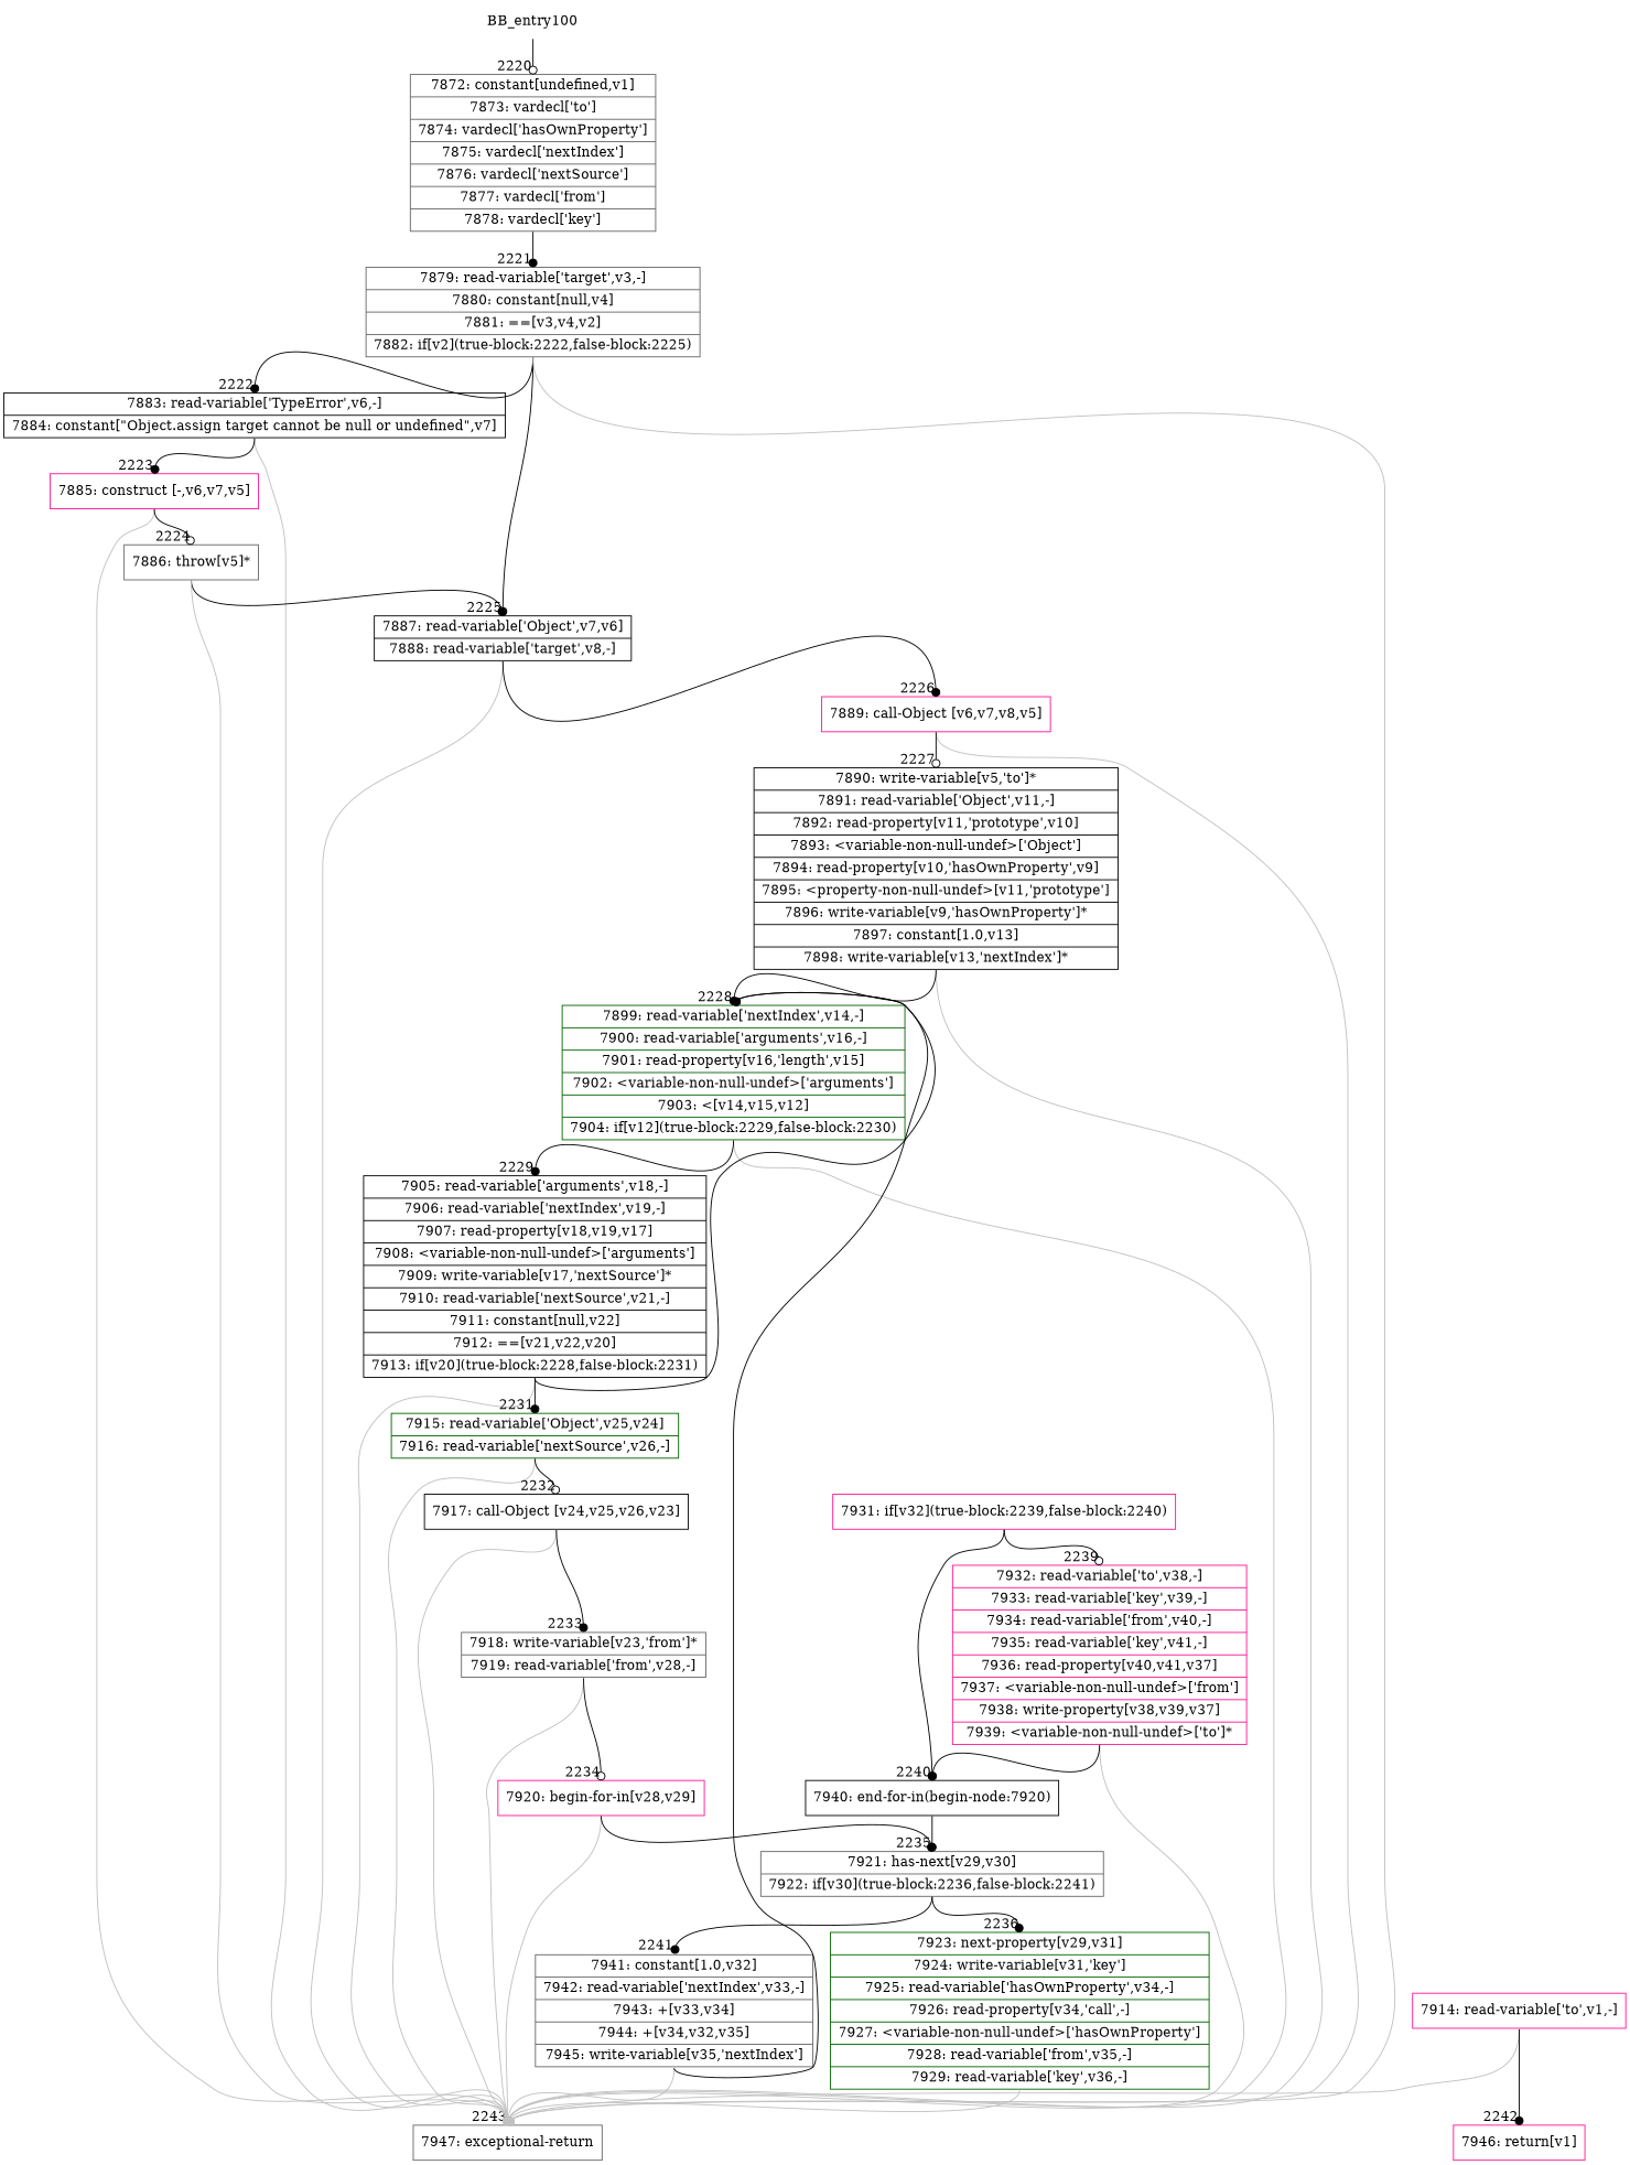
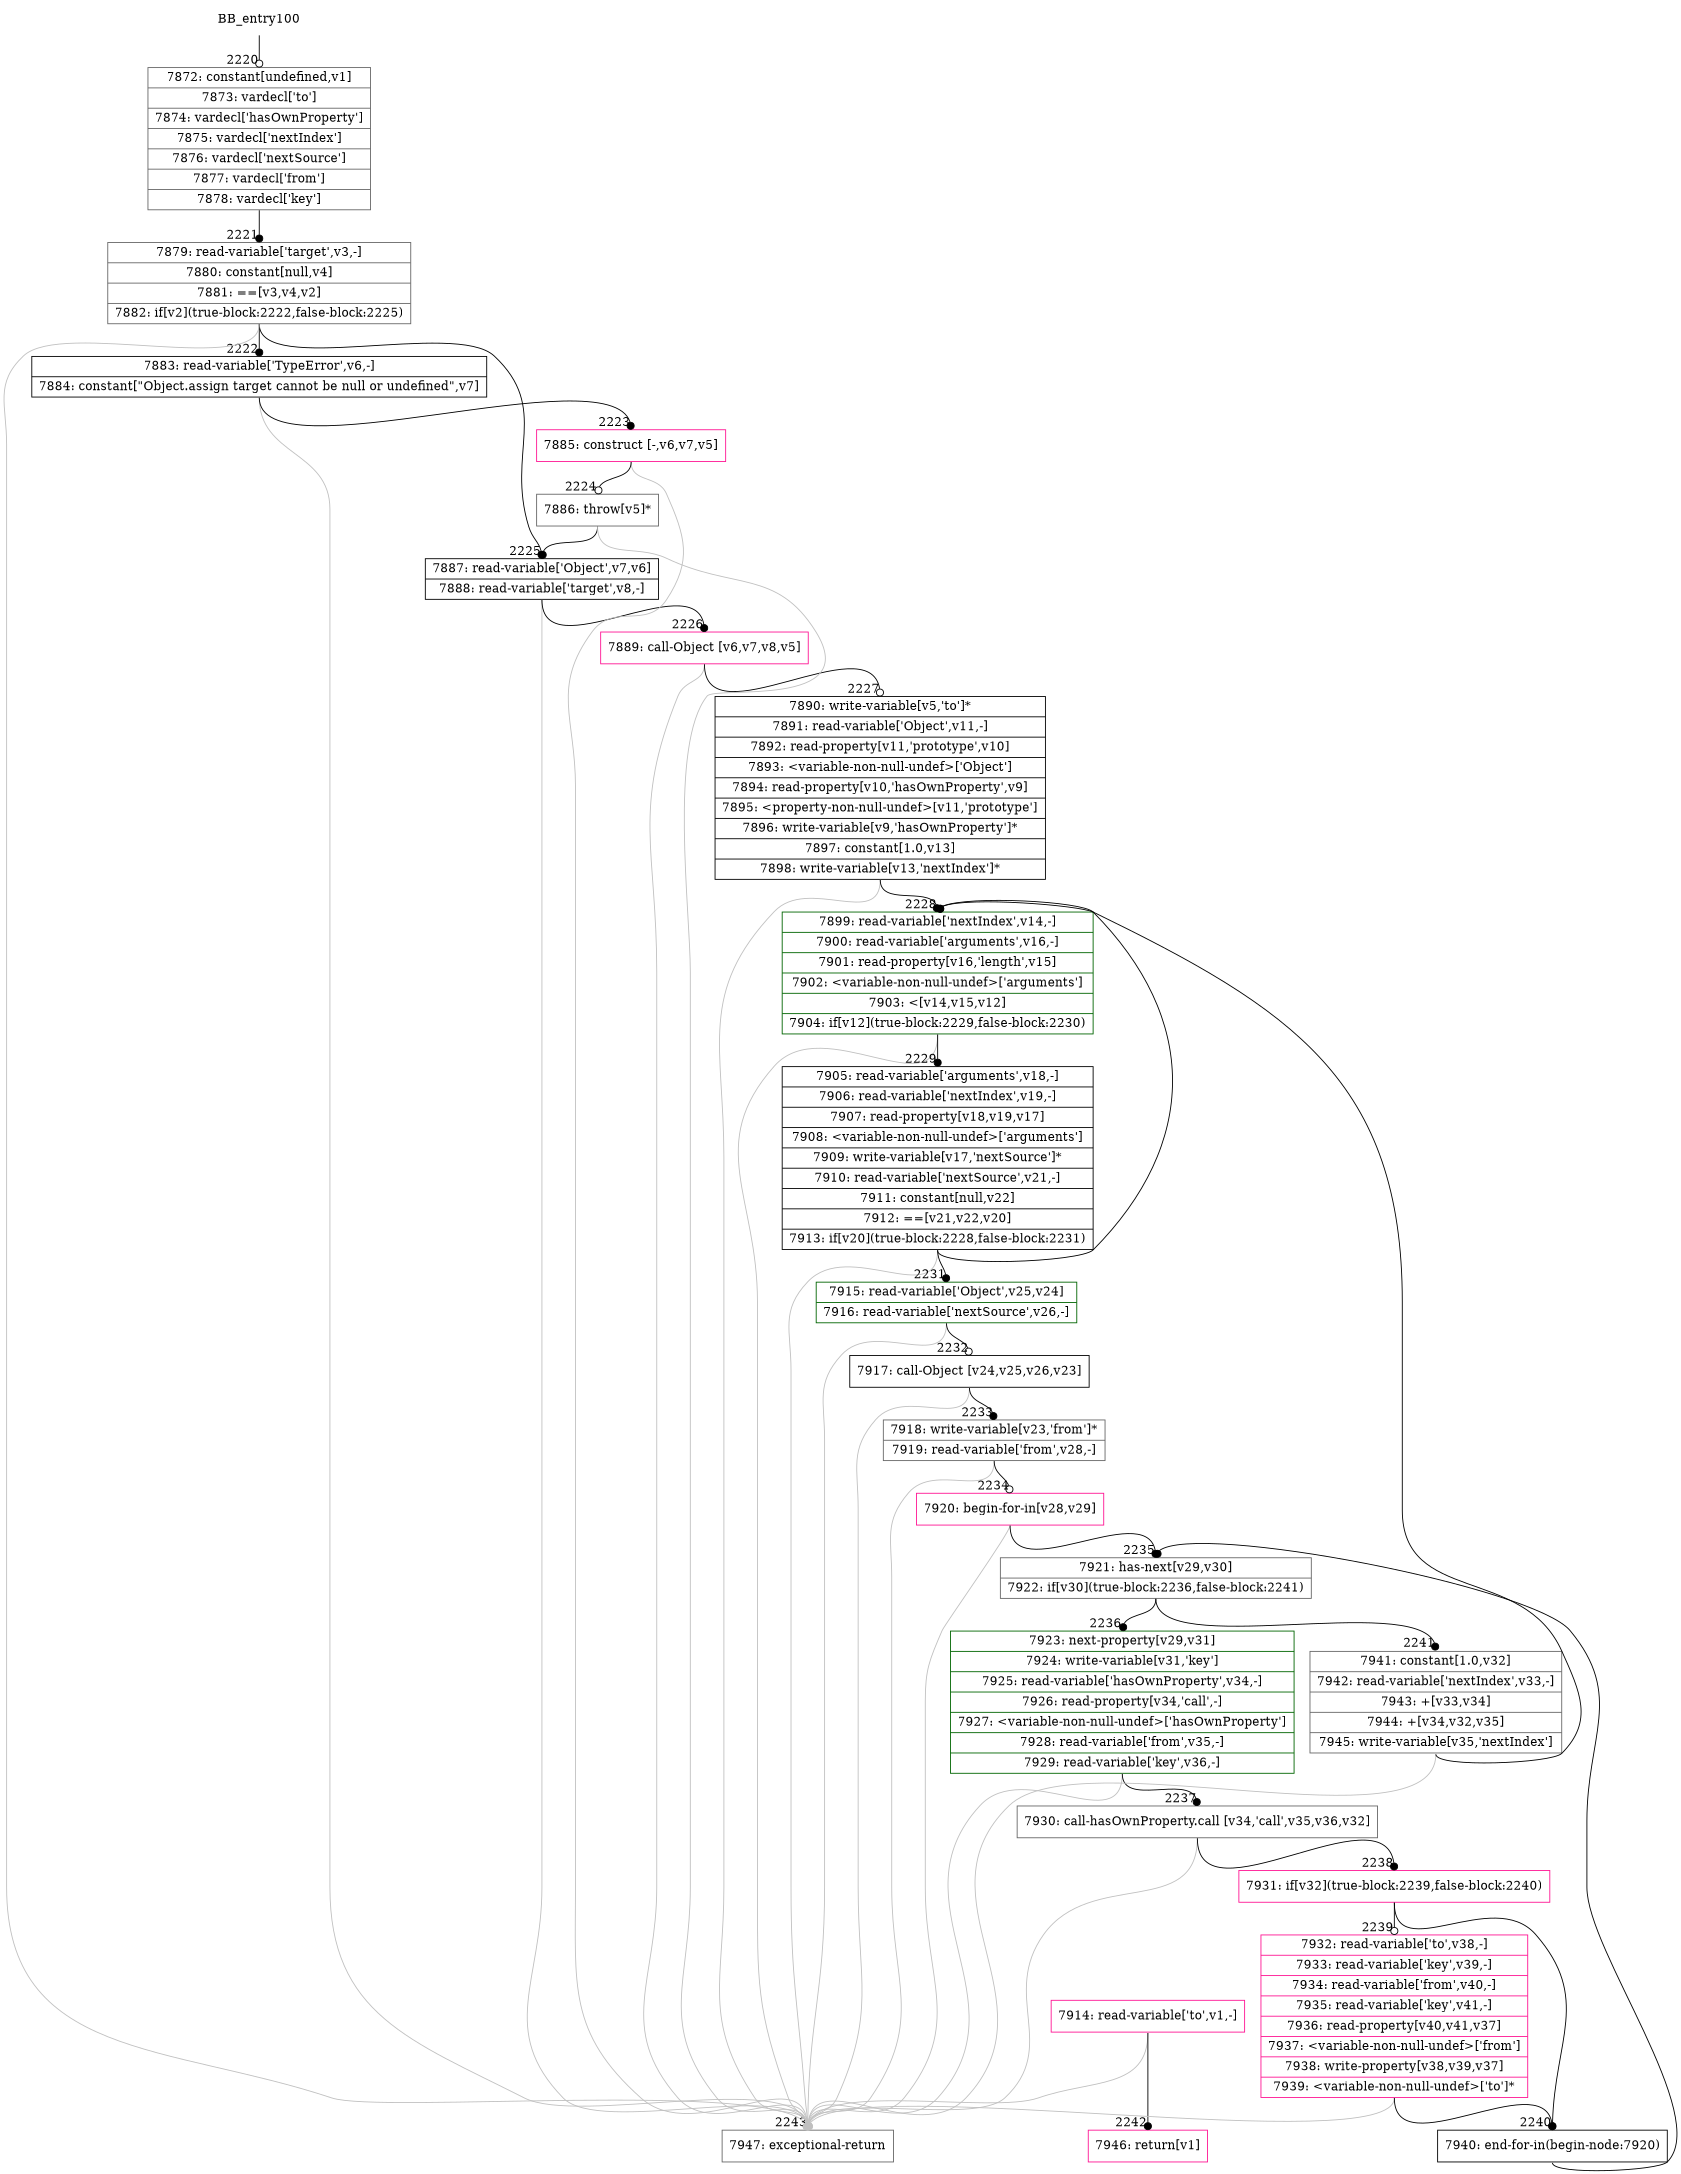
  digraph {
    rankdir=TD
    node [color=gray40 shape=record]
    edge [arrowhead=dot headport=n tailport=s]
    n1 [label=BB_entry100 shape=none]
    n2 [label="{7872: constant[undefined,v1]|7873: vardecl['to']|7874: vardecl['hasOwnProperty']|7875: vardecl['nextIndex']|7876: vardecl['nextSource']|7877: vardecl['from']|7878: vardecl['key']}"]
    n3 [label="{7879: read-variable['target',v3,-]|7880: constant[null,v4]|7881: ==[v3,v4,v2]|7882: if[v2](true-block:2222,false-block:2225)}"]
    n4 [color=black label="{7883: read-variable['TypeError',v6,-]|7884: constant[\"Object.assign target cannot be null or undefined\",v7]}"]
    n5 [color=black label="{7887: read-variable['Object',v7,v6]|7888: read-variable['target',v8,-]}"]
    n6 [label="{7947: exceptional-return}"]
    n7 [color=deeppink label="{7885: construct [-,v6,v7,v5]}"]
    n8 [color=deeppink label="{7889: call-Object [v6,v7,v8,v5]}"]
    n9 [label="{7886: throw[v5]*}"]
    n10 [color=black label="{7890: write-variable[v5,'to']*|7891: read-variable['Object',v11,-]|7892: read-property[v11,'prototype',v10]|7893: \<variable-non-null-undef\>['Object']|7894: read-property[v10,'hasOwnProperty',v9]|7895: \<property-non-null-undef\>[v11,'prototype']|7896: write-variable[v9,'hasOwnProperty']*|7897: constant[1.0,v13]|7898: write-variable[v13,'nextIndex']*}"]
    n11 [color=darkgreen label="{7899: read-variable['nextIndex',v14,-]|7900: read-variable['arguments',v16,-]|7901: read-property[v16,'length',v15]|7902: \<variable-non-null-undef\>['arguments']|7903: \<[v14,v15,v12]|7904: if[v12](true-block:2229,false-block:2230)}"]
    n12 [color=black label="{7905: read-variable['arguments',v18,-]|7906: read-variable['nextIndex',v19,-]|7907: read-property[v18,v19,v17]|7908: \<variable-non-null-undef\>['arguments']|7909: write-variable[v17,'nextSource']*|7910: read-variable['nextSource',v21,-]|7911: constant[null,v22]|7912: ==[v21,v22,v20]|7913: if[v20](true-block:2228,false-block:2231)}"]
    n13 [color=darkgreen label="{7915: read-variable['Object',v25,v24]|7916: read-variable['nextSource',v26,-]}"]
    n14 [color=deeppink label="{7914: read-variable['to',v1,-]}"]
    n15 [color=deeppink label="{7946: return[v1]}"]
    n16 [color=black label="{7917: call-Object [v24,v25,v26,v23]}"]
    n17 [label="{7918: write-variable[v23,'from']*|7919: read-variable['from',v28,-]}"]
    n18 [color=deeppink label="{7920: begin-for-in[v28,v29]}"]
    n19 [label="{7921: has-next[v29,v30]|7922: if[v30](true-block:2236,false-block:2241)}"]
    n20 [color=darkgreen label="{7923: next-property[v29,v31]|7924: write-variable[v31,'key']|7925: read-variable['hasOwnProperty',v34,-]|7926: read-property[v34,'call',-]|7927: \<variable-non-null-undef\>['hasOwnProperty']|7928: read-variable['from',v35,-]|7929: read-variable['key',v36,-]}"]
    n21 [label="{7941: constant[1.0,v32]|7942: read-variable['nextIndex',v33,-]|7943: +[v33,v34]|7944: +[v34,v32,v35]|7945: write-variable[v35,'nextIndex']}"]
+   n22 [label="{7930: call-hasOwnProperty.call [v34,'call',v35,v36,v32]}"]
    n23 [color=deeppink label="{7931: if[v32](true-block:2239,false-block:2240)}"]
    n24 [color=deeppink label="{7932: read-variable['to',v38,-]|7933: read-variable['key',v39,-]|7934: read-variable['from',v40,-]|7935: read-variable['key',v41,-]|7936: read-property[v40,v41,v37]|7937: \<variable-non-null-undef\>['from']|7938: write-property[v38,v39,v37]|7939: \<variable-non-null-undef\>['to']*}"]
    n25 [color=black label="{7940: end-for-in(begin-node:7920)}"]
    n1 -> n2 [arrowhead=odot headlabel="    2220"]
    n2 -> n3 [headlabel="      2221"]
    n3 -> n4 [headlabel="      2222"]
    n3 -> n5 [headlabel="      2225"]
    n3 -> n6 [color=gray headlabel="      2243"]
    n4 -> n6 [arrowhead=odot color=gray]
    n4 -> n7 [headlabel="      2223"]
    n5 -> n6 [arrowhead=odot color=gray]
    n5 -> n8 [headlabel="      2226"]
    n7 -> n6 [color=gray]
    n7 -> n9 [arrowhead=odot headlabel="      2224"]
    n8 -> n6 [color=gray]
    n8 -> n10 [arrowhead=odot headlabel="      2227"]
    n9 -> n5
    n9 -> n6 [arrowhead=odot color=gray]
    n10 -> n6 [color=gray]
    n10 -> n11 [headlabel="      2228"]
    n11 -> n6 [color=gray]
    n11 -> n12 [headlabel="      2229"]
    n12 -> n6 [arrowhead=odot color=gray]
    n12 -> n11
    n12 -> n13 [headlabel="      2231"]
    n13 -> n6 [color=gray]
    n13 -> n16 [arrowhead=odot headlabel="      2232"]
    n14 -> n6 [color=gray]
    n14 -> n15 [headlabel="      2242"]
    n16 -> n6 [arrowhead=odot color=gray]
    n16 -> n17 [headlabel="      2233"]
    n17 -> n6 [color=gray]
    n17 -> n18 [arrowhead=odot headlabel="      2234"]
    n18 -> n6 [color=gray]
    n18 -> n19 [headlabel="      2235"]
    n19 -> n20 [headlabel="      2236"]
    n19 -> n21 [headlabel="      2241"]
    n20 -> n6 [color=gray]
+   n20 -> n22 [headlabel="      2237"]
    n21 -> n6 [color=gray]
    n21 -> n11
+   n22 -> n6 [color=gray]
+   n22 -> n23 [headlabel="      2238"]
    n23 -> n24 [arrowhead=odot headlabel="      2239"]
    n23 -> n25 [headlabel="      2240"]
    n24 -> n6 [arrowhead=odot color=gray]
    n24 -> n25 [arrowhead=odot]
    n25 -> n19
  }
